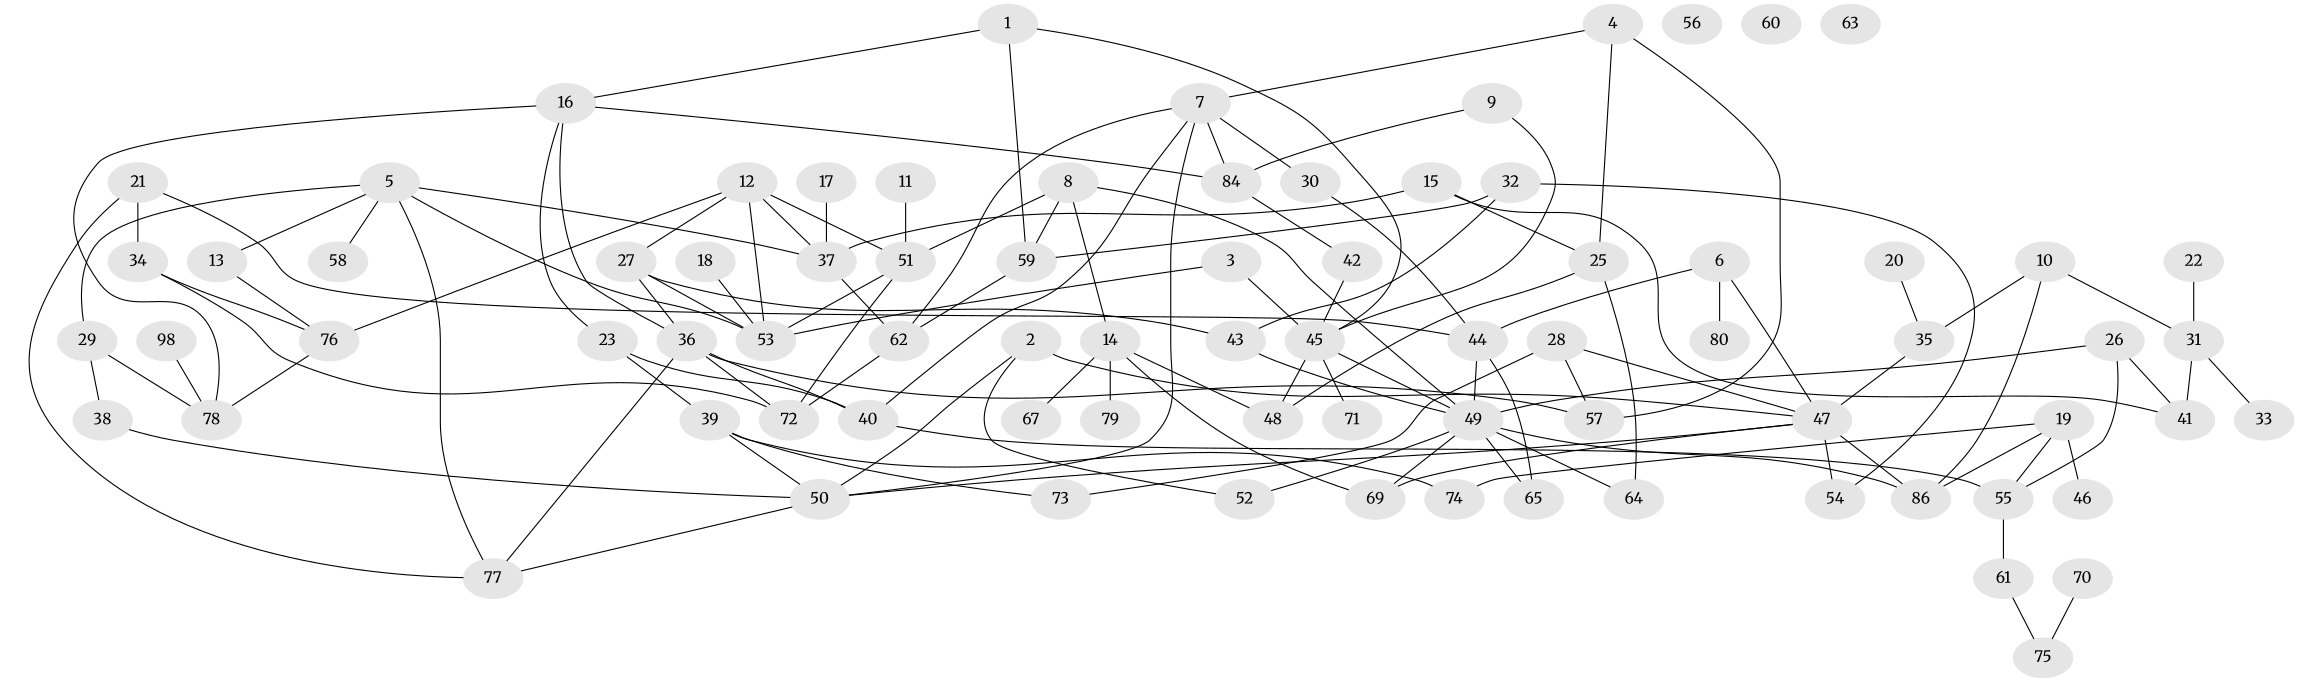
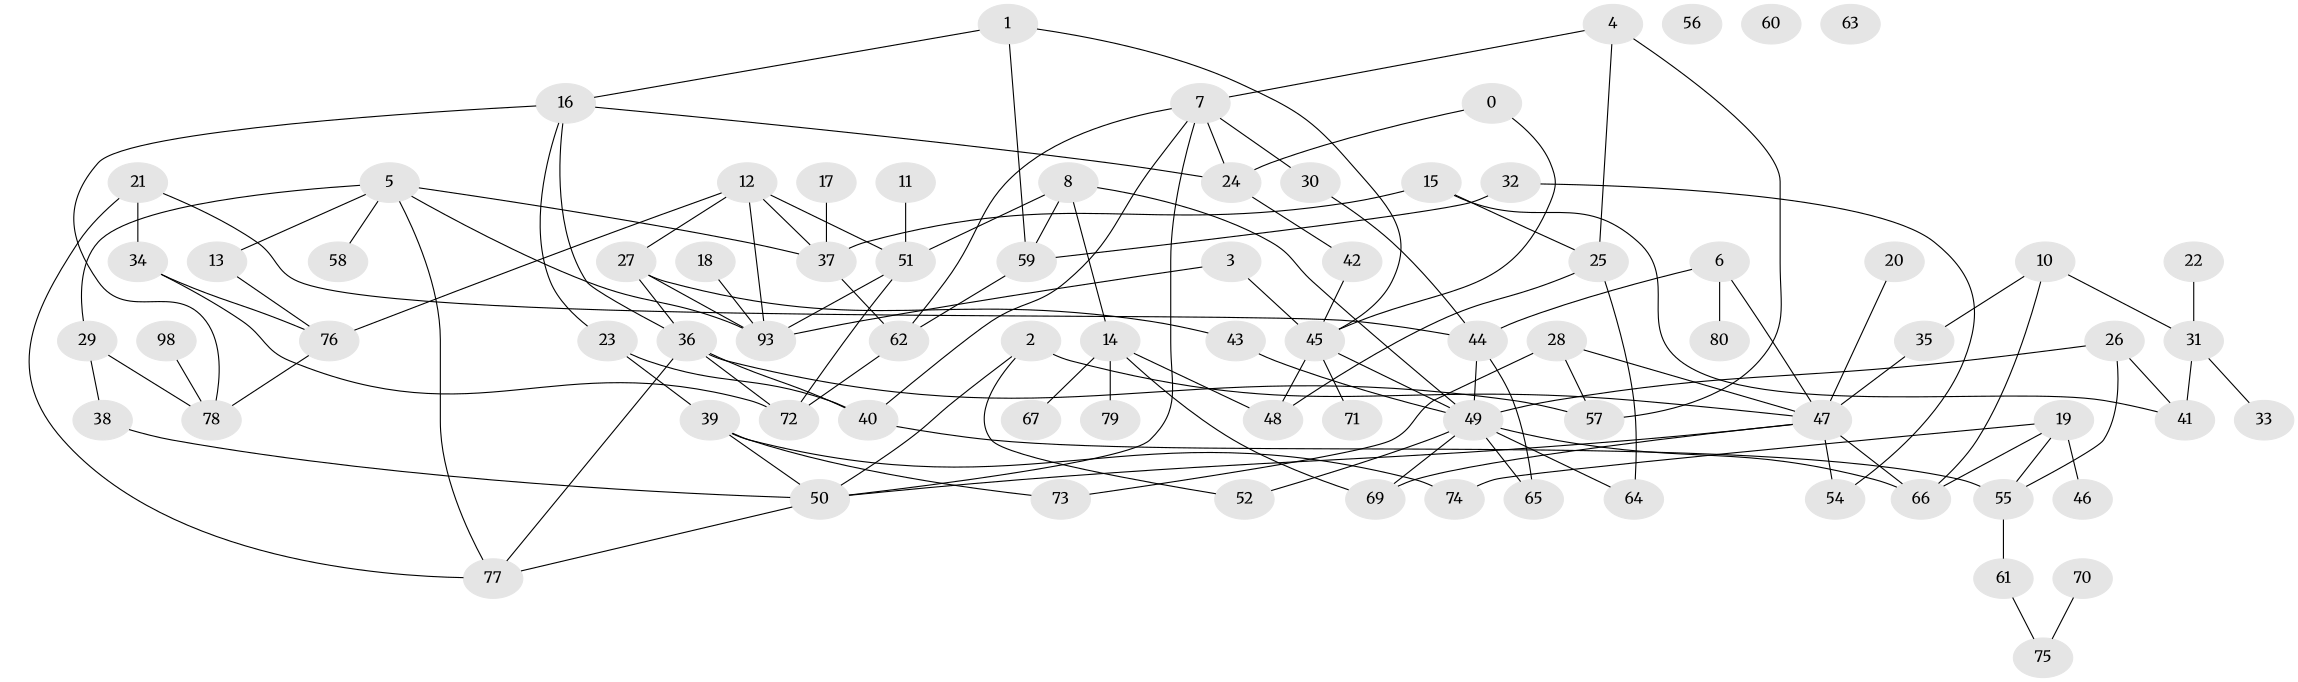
  graph {
    fontname=Merriweather
    node [color=gray90 fontname=Merriweather style=filled]
    edge [fontname=Merriweather]
    1
    16
    45
    59
-   24 [label=84]
+   24
    23
    36
    78
    49
    48
    71
    62
    2
    47
    50
    52
-   66 [label=86]
+   66
    69
    54
    77
    3
-   53
+   53 [label=93]
    4
    7
    25
    57
    30
    40
    64
    5
    13
    29
    37
    58
    76
    38
    6
    44
    80
    65
    42
    55
    72
    8
    14
    51
    67
    79
-   9
+   9 [label=0]
    10
    31
    35
    41
    33
    11
    12
    27
    43
    15
    39
    17
    18
    19
    46
    74
    61
    20
    21
    34
    22
    73
    26
    28
    32
    75
    56
    60
    63
    n79 [label=98]
    70
    1 -- 16
    1 -- 45
    1 -- 59
    16 -- 24
    16 -- 23
    16 -- 36
    16 -- 78
    45 -- 49
    45 -- 48
    45 -- 71
    59 -- 62
    24 -- 42
    23 -- 40
    23 -- 39
    36 -- 77
    36 -- 57
    36 -- 40
    36 -- 72
    49 -- 52
    49 -- 66
    49 -- 69
    49 -- 64
    49 -- 65
    62 -- 72
    2 -- 47
    2 -- 50
    2 -- 52
    47 -- 50
    47 -- 66
    47 -- 69
    47 -- 54
    50 -- 77
    3 -- 45
    3 -- 53
    4 -- 7
    4 -- 25
    4 -- 57
    7 -- 24
    7 -- 62
    7 -- 50
    7 -- 30
    7 -- 40
    25 -- 48
    25 -- 64
    30 -- 44
    40 -- 55
    5 -- 77
    5 -- 53
    5 -- 13
    5 -- 29
    5 -- 37
    5 -- 58
    13 -- 76
    29 -- 78
    29 -- 38
    37 -- 62
    76 -- 78
    38 -- 50
    6 -- 47
    6 -- 44
    6 -- 80
    44 -- 49
    44 -- 65
    42 -- 45
    55 -- 61
    8 -- 59
    8 -- 49
    8 -- 14
    8 -- 51
    14 -- 48
    14 -- 69
    14 -- 67
    14 -- 79
    51 -- 53
    51 -- 72
    9 -- 45
    9 -- 24
    10 -- 66
    10 -- 31
    10 -- 35
    31 -- 41
    31 -- 33
    35 -- 47
    11 -- 51
    12 -- 53
    12 -- 37
    12 -- 76
    12 -- 51
    12 -- 27
    27 -- 36
    27 -- 53
    27 -- 43
    43 -- 49
    15 -- 25
    15 -- 37
    15 -- 41
    39 -- 50
    39 -- 74
    39 -- 73
    17 -- 37
    18 -- 53
    19 -- 66
    19 -- 55
    19 -- 46
    19 -- 74
    61 -- 75
-   20 -- 35
+   20 -- 47
    21 -- 77
    21 -- 44
    21 -- 34
    34 -- 76
    34 -- 72
    22 -- 31
    26 -- 49
    26 -- 55
    26 -- 41
    28 -- 47
    28 -- 57
    28 -- 73
    32 -- 59
    32 -- 54
-   32 -- 43
    n79 -- 78
    70 -- 75
  }
